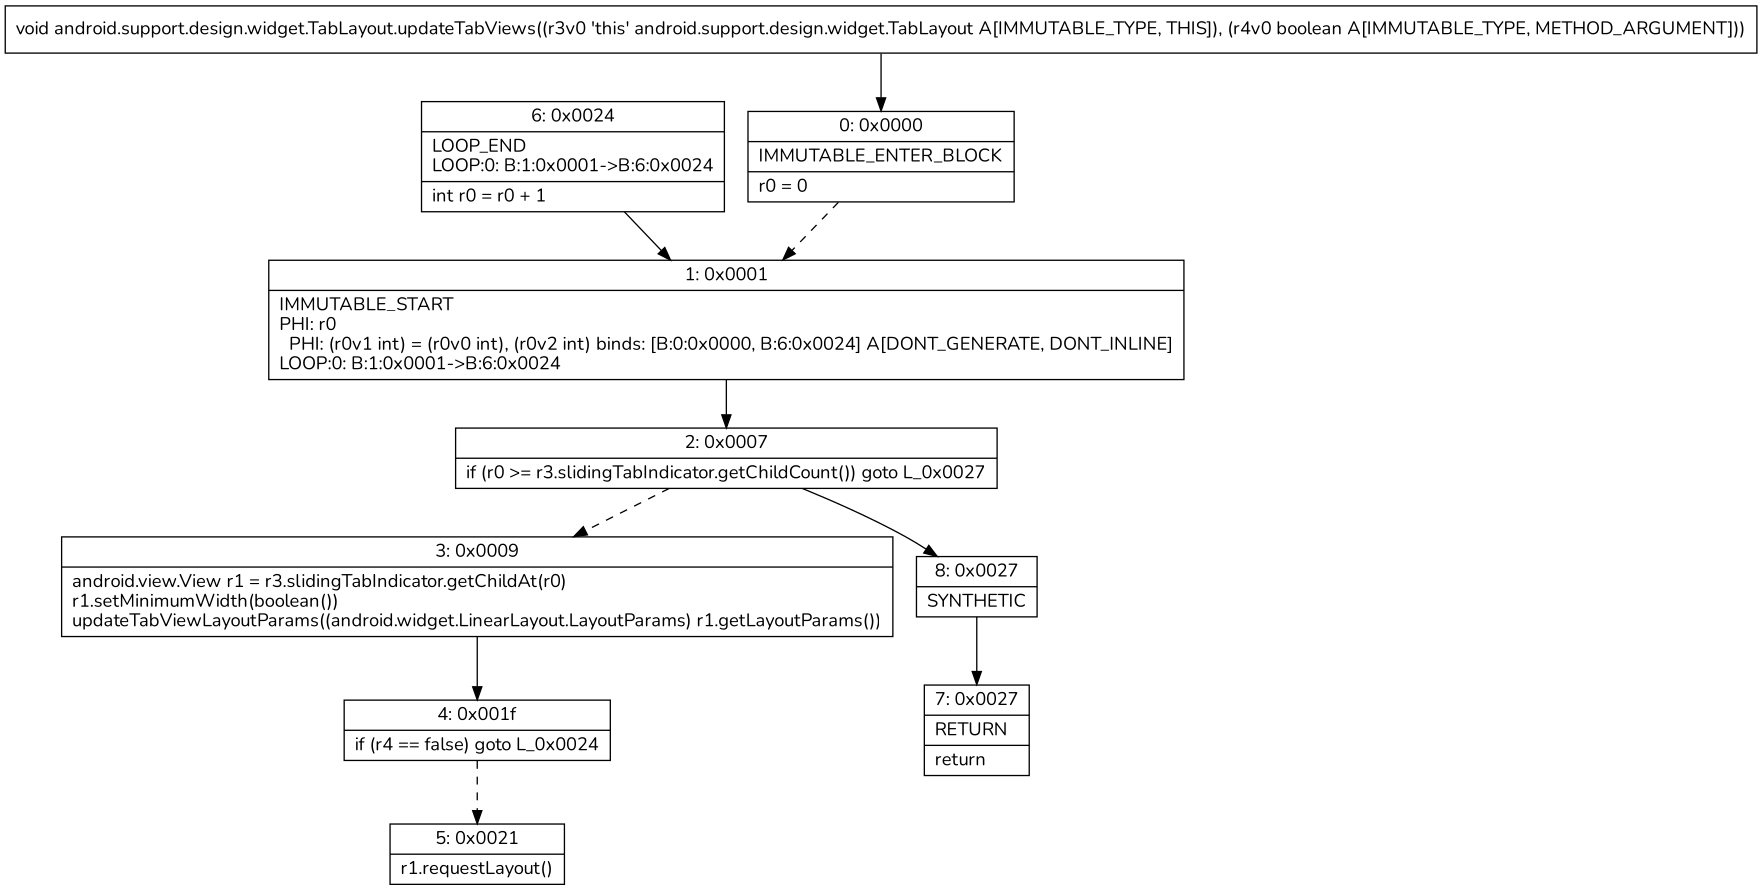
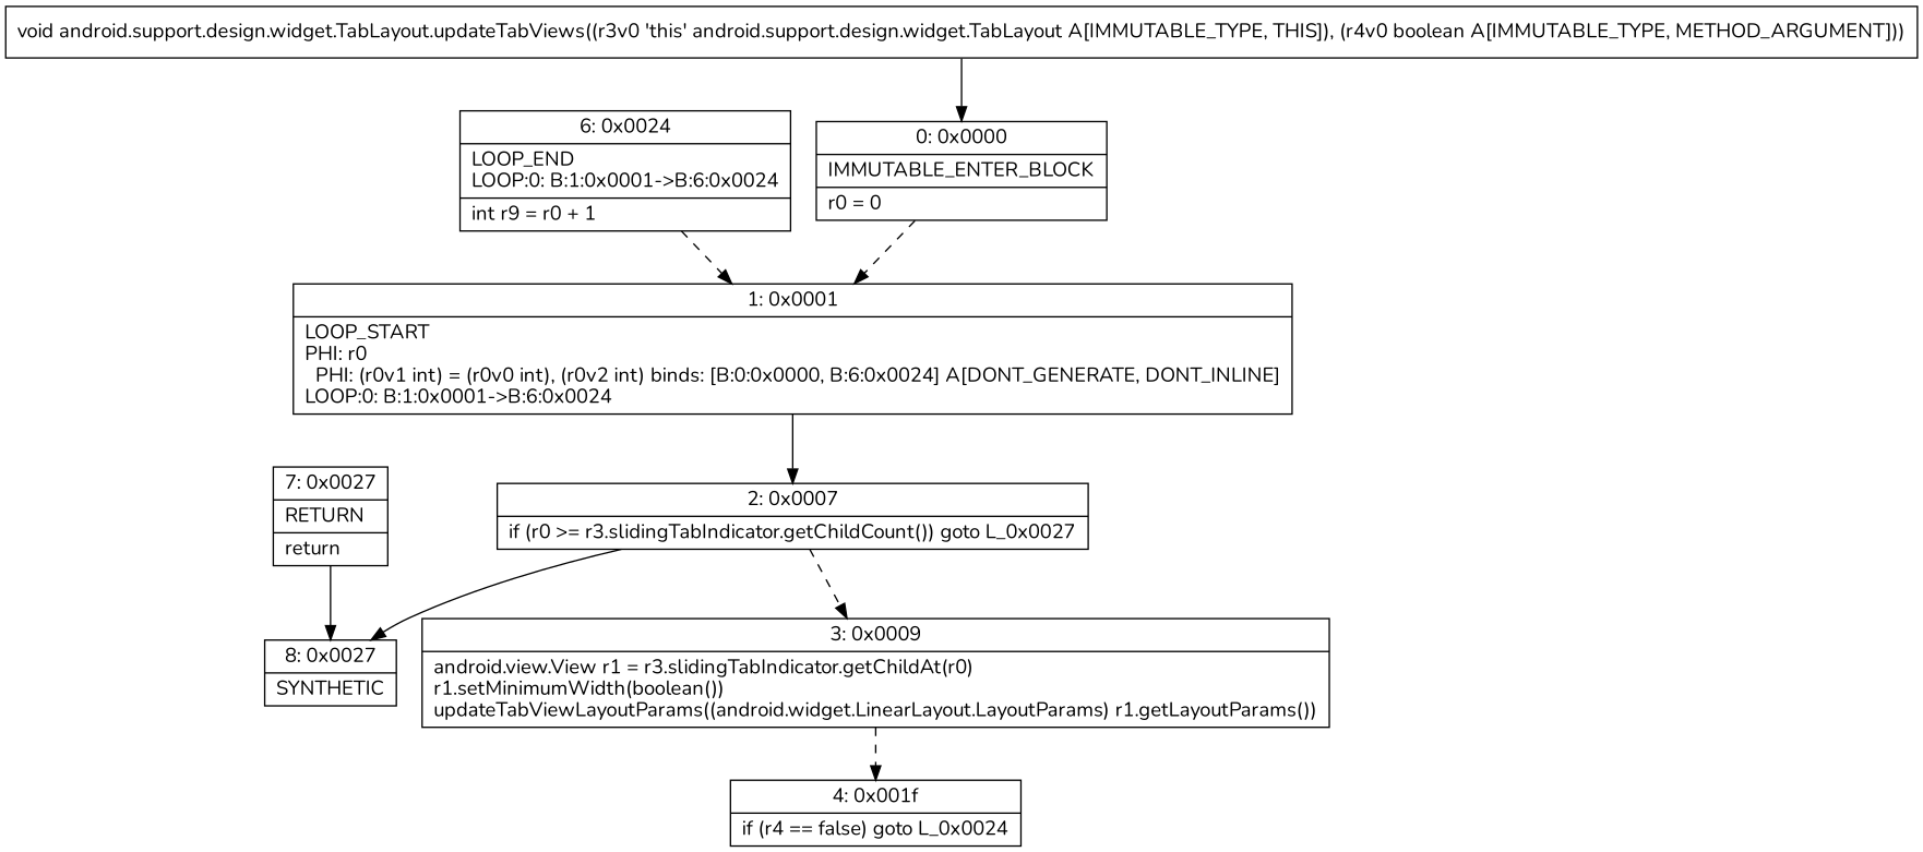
  digraph {
    fontname=Nunito
    node [fontname=Nunito shape=record]
    edge [fontname=Nunito]
    n1 [label="{0\:\ 0x0000|IMMUTABLE_ENTER_BLOCK\l|r0 = 0\l}"]
-   n2 [label="{1\:\ 0x0001|IMMUTABLE_START\lPHI: r0 \l  PHI: (r0v1 int) = (r0v0 int), (r0v2 int) binds: [B:0:0x0000, B:6:0x0024] A[DONT_GENERATE, DONT_INLINE]\lLOOP:0: B:1:0x0001\-\>B:6:0x0024\l}"]
+   n2 [label="{1\:\ 0x0001|LOOP_START\lPHI: r0 \l  PHI: (r0v1 int) = (r0v0 int), (r0v2 int) binds: [B:0:0x0000, B:6:0x0024] A[DONT_GENERATE, DONT_INLINE]\lLOOP:0: B:1:0x0001\-\>B:6:0x0024\l}"]
    n3 [label="{2\:\ 0x0007|if (r0 \>= r3.slidingTabIndicator.getChildCount()) goto L_0x0027\l}"]
    n4 [label="{3\:\ 0x0009|android.view.View r1 = r3.slidingTabIndicator.getChildAt(r0)\lr1.setMinimumWidth(boolean())\lupdateTabViewLayoutParams((android.widget.LinearLayout.LayoutParams) r1.getLayoutParams())\l}"]
    n5 [label="{8\:\ 0x0027|SYNTHETIC\l}"]
    n6 [label="{4\:\ 0x001f|if (r4 == false) goto L_0x0024\l}"]
    n7 [label="{7\:\ 0x0027|RETURN\l|return\l}"]
-   n8 [label="{5\:\ 0x0021|r1.requestLayout()\l}"]
-   n9 [label="{6\:\ 0x0024|LOOP_END\lLOOP:0: B:1:0x0001\-\>B:6:0x0024\l|int r0 = r0 + 1\l}"]
+   n9 [label="{6\:\ 0x0024|LOOP_END\lLOOP:0: B:1:0x0001\-\>B:6:0x0024\l|int r9 = r0 + 1\l}"]
    n10 [label="{void android.support.design.widget.TabLayout.updateTabViews((r3v0 'this' android.support.design.widget.TabLayout A[IMMUTABLE_TYPE, THIS]), (r4v0 boolean A[IMMUTABLE_TYPE, METHOD_ARGUMENT])) }"]
    n1 -> n2 [style=dashed]
    n2 -> n3
    n3 -> n4 [style=dashed]
    n3 -> n5
-   n4 -> n6
-   n5 -> n7
-   n6 -> n8 [style=dashed]
-   n9 -> n2
+   n4 -> n6 [style=dashed]
+   n7 -> n5
+   n9 -> n2 [style=dashed]
    n10 -> n1
  }
